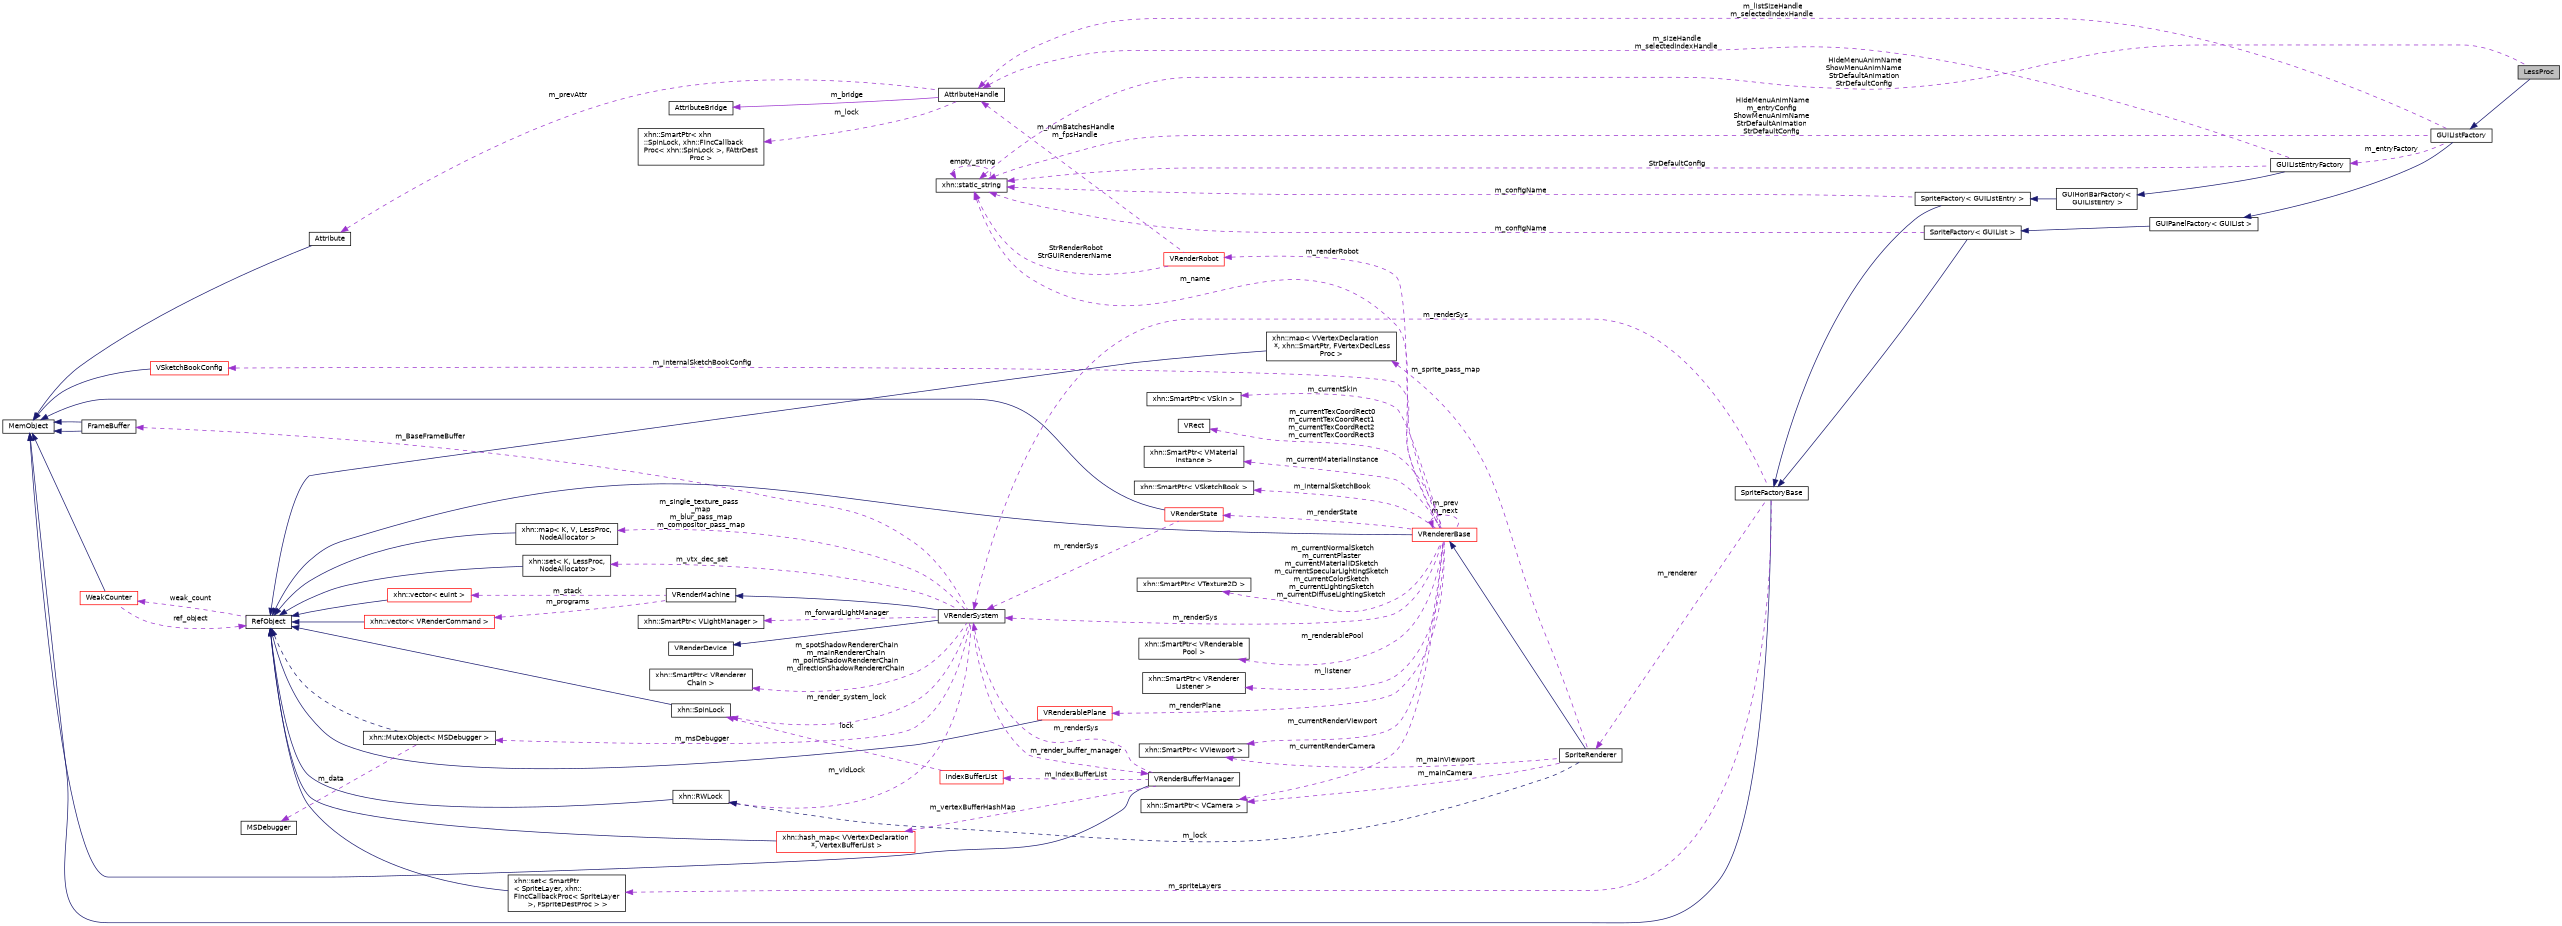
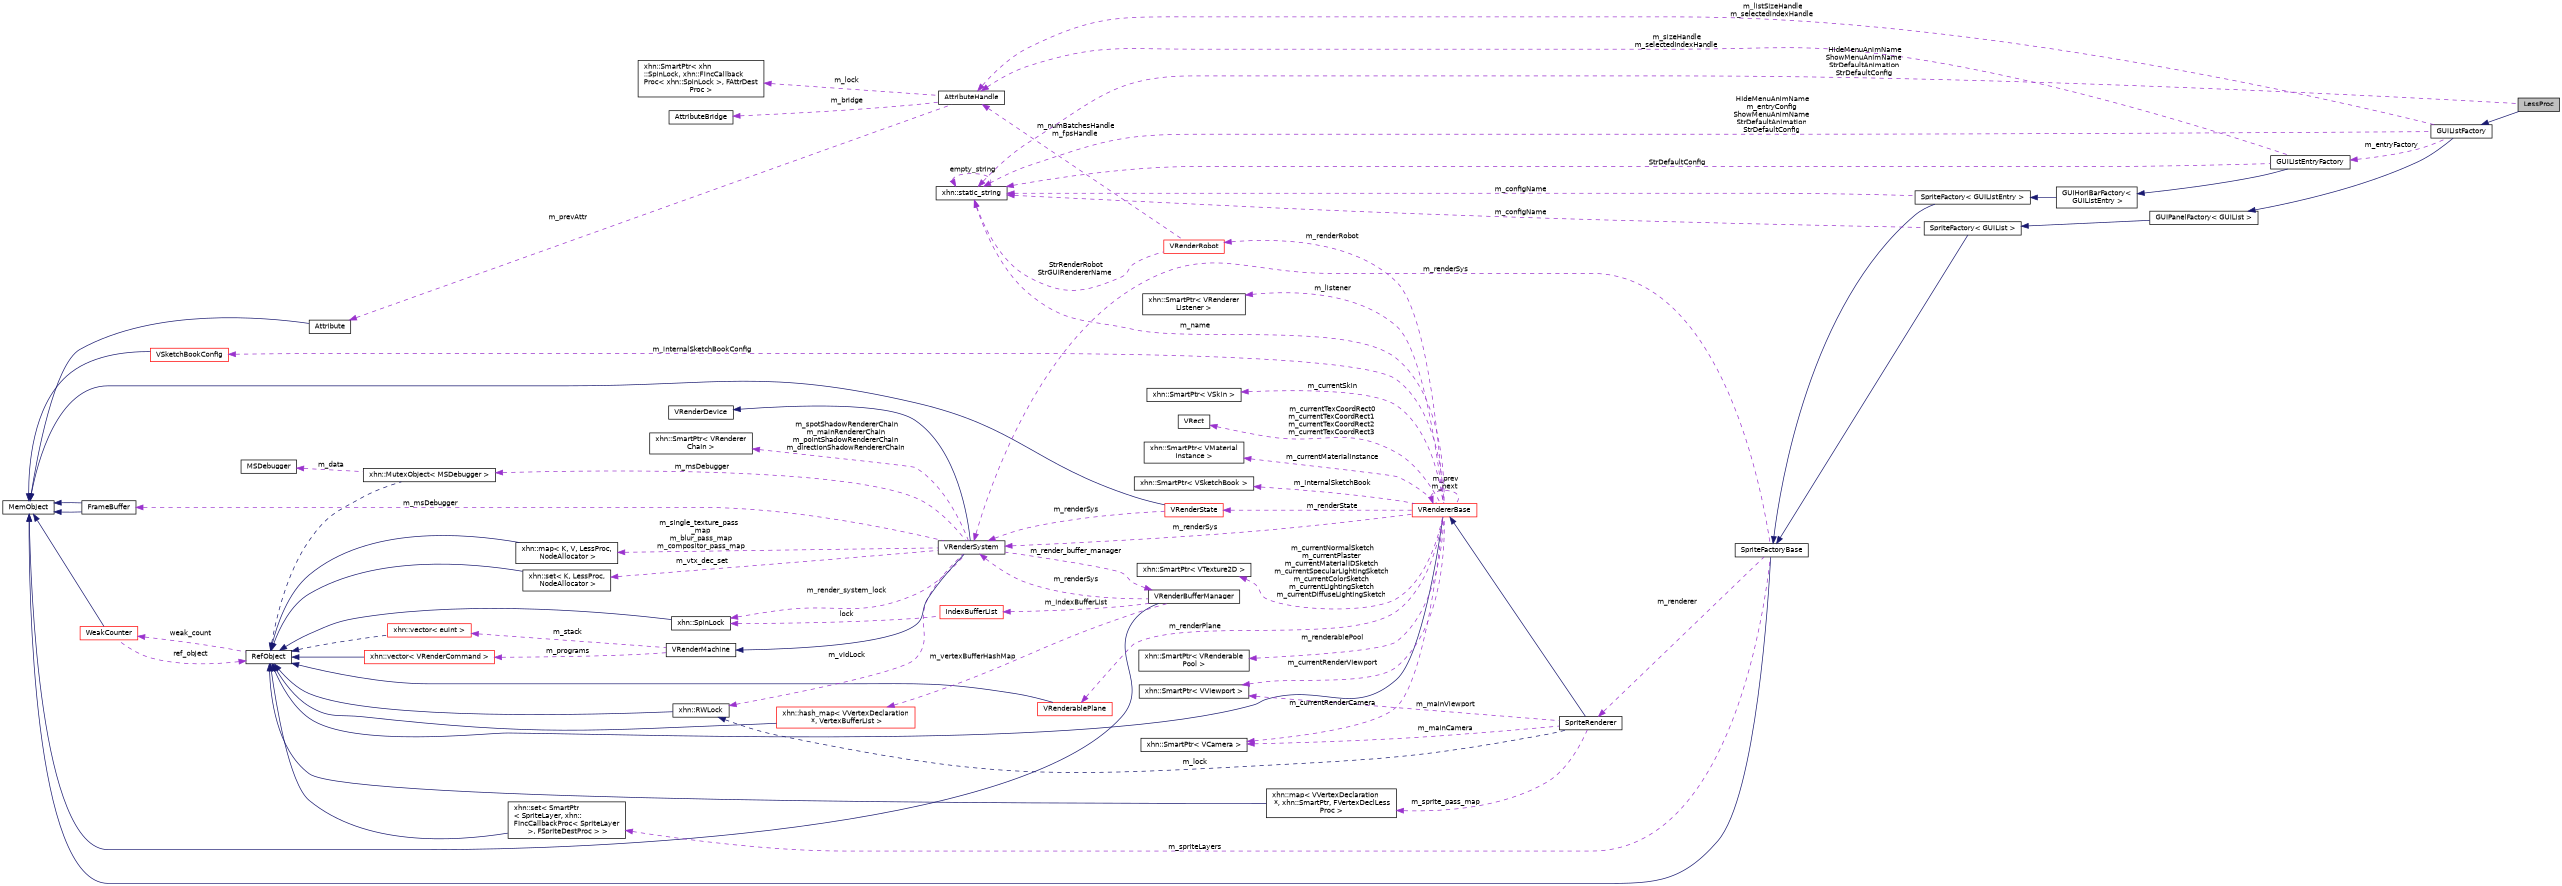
  digraph {
    rankdir=LR
    node [color=black fillcolor=white fontname=Helvetica fontsize=10 shape=record style=filled]
    edge [color=darkorchid3 dir=back fontname=Helvetica fontsize=10 labelfontname=Helvetica labelfontsize=10 style=dashed]
    n1 [fillcolor=grey75 fontcolor=black height=0.2 label=LessProc width=0.4]
    n2 [height=0.2 label=GUIListFactory width=0.4]
    n3 [height=0.2 label="GUIPanelFactory\< GUIList \>" width=0.4]
    n4 [height=0.2 label="SpriteFactory\< GUIList \>" width=0.4]
    n5 [height=0.2 label=SpriteFactoryBase width=0.4]
    n6 [height=0.2 label="SpriteFactory\< GUIListEntry \>" width=0.4]
    n7 [height=0.2 label="GUIHoriBarFactory\<\l GUIListEntry \>" width=0.4]
    n8 [height=0.2 label=MemObject width=0.4]
    n9 [color=red height=0.2 label=WeakCounter width=0.4]
    n10 [height=0.2 label=VRenderBufferManager width=0.4]
    n11 [height=0.2 label=FrameBuffer width=0.4]
    n12 [color=red height=0.2 label=VSketchBookConfig width=0.4]
    n13 [color=red height=0.2 label=VRenderState width=0.4]
    n14 [height=0.2 label=Attribute width=0.4]
    n15 [height=0.2 label=RefObject width=0.4]
    n16 [height=0.2 label=VRenderSystem width=0.4]
    n17 [color=red height=0.2 label=VRendererBase width=0.4]
    n18 [height=0.2 label=AttributeHandle width=0.4]
    n19 [height=0.2 label="xhn::set\< SmartPtr\l\< SpriteLayer, xhn::\lFIncCallbackProc\< SpriteLayer\l \>, FSpriteDestProc \> \>" width=0.4]
    n20 [color=red height=0.2 label="xhn::vector\< VRenderCommand \>" width=0.4]
    n21 [color=red height=0.2 label="xhn::vector\< euint \>" width=0.4]
    n22 [height=0.2 label="xhn::RWLock" width=0.4]
    n23 [color=red height=0.2 label="xhn::hash_map\< VVertexDeclaration\l *, VertexBufferList \>" width=0.4]
    n24 [height=0.2 label="xhn::SpinLock" width=0.4]
    n25 [height=0.2 label="xhn::MutexObject\< MSDebugger \>" width=0.4]
    n26 [height=0.2 label="xhn::map\< K, V, LessProc,\l NodeAllocator \>" width=0.4]
    n27 [height=0.2 label="xhn::set\< K, LessProc,\l NodeAllocator \>" width=0.4]
    n28 [color=red height=0.2 label=VRenderablePlane width=0.4]
    n29 [height=0.2 label="xhn::map\< VVertexDeclaration\l *, xhn::SmartPtr, FVertexDeclLess\lProc \>" width=0.4]
    n30 [height=0.2 label=VRenderMachine width=0.4]
    n31 [height=0.2 label=SpriteRenderer width=0.4]
    n32 [color=red height=0.2 label=IndexBufferList width=0.4]
    n33 [height=0.2 label=VRenderDevice width=0.4]
    n34 [height=0.2 label=MSDebugger width=0.4]
    n35 [height=0.2 label="xhn::SmartPtr\< VRenderer\lChain \>" width=0.4]
-   n36 [height=0.2 label="xhn::SmartPtr\< VLightManager \>" width=0.4]
    n37 [height=0.2 label="xhn::SmartPtr\< VSkin \>" width=0.4]
    n38 [height=0.2 label=VRect width=0.4]
    n39 [height=0.2 label="xhn::SmartPtr\< VViewport \>" width=0.4]
    n40 [height=0.2 label="xhn::SmartPtr\< VMaterial\lInstance \>" width=0.4]
    n41 [height=0.2 label="xhn::SmartPtr\< VSketchBook \>" width=0.4]
    n42 [height=0.2 label="xhn::SmartPtr\< VTexture2D \>" width=0.4]
    n43 [height=0.2 label="xhn::SmartPtr\< VRenderable\lPool \>" width=0.4]
    n44 [color=red height=0.2 label=VRenderRobot width=0.4]
    n45 [height=0.2 label=GUIListEntryFactory width=0.4]
    n46 [height=0.2 label="xhn::SmartPtr\< xhn\l::SpinLock, xhn::FIncCallback\lProc\< xhn::SpinLock \>, FAttrDest\lProc \>" width=0.4]
    n47 [height=0.2 label=AttributeBridge width=0.4]
    n48 [height=0.2 label="xhn::static_string" width=0.4]
    n49 [height=0.2 label="xhn::SmartPtr\< VRenderer\lListener \>" width=0.4]
    n50 [height=0.2 label="xhn::SmartPtr\< VCamera \>" width=0.4]
    n2 -> n1 [color=midnightblue style=solid]
    n3 -> n2 [color=midnightblue style=solid]
    n4 -> n3 [color=midnightblue style=solid]
    n5 -> n4 [color=midnightblue style=solid]
    n5 -> n6 [color=midnightblue style=solid]
    n6 -> n7 [color=midnightblue style=solid]
    n7 -> n45 [color=midnightblue style=solid]
    n8 -> n5 [color=midnightblue style=solid]
    n8 -> n9 [color=midnightblue style=solid]
    n8 -> n10 [color=midnightblue style=solid]
    n8 -> n11 [color=midnightblue style=solid]
    n8 -> n11 [color=midnightblue style=solid]
    n8 -> n12 [color=midnightblue style=solid]
    n8 -> n13 [color=midnightblue style=solid]
    n8 -> n14 [color=midnightblue style=solid]
    n9 -> n15 [label=" weak_count"]
    n10 -> n16 [label=" m_render_buffer_manager"]
-   n11 -> n16 [label=" m_BaseFrameBuffer"]
+   n11 -> n16 [label=" m_msDebugger"]
    n12 -> n17 [label=" m_internalSketchBookConfig"]
    n13 -> n17 [label=" m_renderState"]
    n14 -> n18 [label=" m_prevAttr"]
    n15 -> n9 [label=" ref_object"]
    n15 -> n17 [color=midnightblue style=solid]
    n15 -> n19 [color=midnightblue style=solid]
    n15 -> n20 [color=midnightblue style=solid]
-   n15 -> n21 [color=midnightblue style=solid]
+   n15 -> n21 [color=midnightblue]
    n15 -> n22 [color=midnightblue style=solid]
    n15 -> n23 [color=midnightblue style=solid]
    n15 -> n24 [color=midnightblue style=solid]
    n15 -> n25 [color=midnightblue]
    n15 -> n26 [color=midnightblue style=solid]
    n15 -> n27 [color=midnightblue style=solid]
    n15 -> n28 [color=midnightblue style=solid]
    n15 -> n29 [color=midnightblue style=solid]
    n16 -> n5 [label=" m_renderSys"]
    n16 -> n10 [label=" m_renderSys"]
    n16 -> n13 [label=" m_renderSys"]
    n16 -> n17 [label=" m_renderSys"]
    n17 -> n17 [label=" m_prev\nm_next"]
    n17 -> n31 [color=midnightblue style=solid]
    n18 -> n2 [label=" m_listSizeHandle\nm_selectedIndexHandle"]
    n18 -> n44 [label=" m_numBatchesHandle\nm_fpsHandle"]
    n18 -> n45 [label=" m_sizeHandle\nm_selectedIndexHandle"]
    n19 -> n5 [label=" m_spriteLayers"]
    n20 -> n30 [label=" m_programs"]
    n21 -> n30 [label=" m_stack"]
    n22 -> n16 [label=" m_vidLock"]
    n22 -> n31 [color=midnightblue label=" m_lock"]
    n23 -> n10 [label=" m_vertexBufferHashMap"]
    n24 -> n16 [label=" m_render_system_lock"]
    n24 -> n32 [label=" lock"]
    n25 -> n16 [label=" m_msDebugger"]
    n26 -> n16 [label=" m_single_texture_pass\l_map\nm_blur_pass_map\nm_compositor_pass_map"]
    n27 -> n16 [label=" m_vtx_dec_set"]
    n28 -> n17 [label=" m_renderPlane"]
    n29 -> n31 [label=" m_sprite_pass_map"]
    n30 -> n16 [color=midnightblue style=solid]
    n31 -> n5 [label=" m_renderer"]
    n32 -> n10 [label=" m_indexBufferList"]
    n33 -> n16 [color=midnightblue style=solid]
    n34 -> n25 [label=" m_data"]
    n35 -> n16 [label=" m_spotShadowRendererChain\nm_mainRendererChain\nm_pointShadowRendererChain\nm_directionShadowRendererChain"]
-   n36 -> n16 [label=" m_forwardLightManager"]
    n37 -> n17 [label=" m_currentSkin"]
    n38 -> n17 [label=" m_currentTexCoordRect0\nm_currentTexCoordRect1\nm_currentTexCoordRect2\nm_currentTexCoordRect3"]
    n39 -> n17 [label=" m_currentRenderViewport"]
    n39 -> n31 [label=" m_mainViewport"]
    n40 -> n17 [label=" m_currentMaterialInstance"]
    n41 -> n17 [label=" m_internalSketchBook"]
    n42 -> n17 [label=" m_currentNormalSketch\nm_currentPlaster\nm_currentMaterialIDSketch\nm_currentSpecularLightingSketch\nm_currentColorSketch\nm_currentLightingSketch\nm_currentDiffuseLightingSketch"]
    n43 -> n17 [label=" m_renderablePool"]
    n44 -> n17 [label=" m_renderRobot"]
    n45 -> n2 [label=" m_entryFactory"]
    n46 -> n18 [label=" m_lock"]
-   n47 -> n18 [label=" m_bridge" style=solid]
+   n47 -> n18 [label=" m_bridge"]
    n48 -> n1 [label=" HideMenuAnimName\nShowMenuAnimName\nStrDefaultAnimation\nStrDefaultConfig"]
    n48 -> n2 [label=" HideMenuAnimName\nm_entryConfig\nShowMenuAnimName\nStrDefaultAnimation\nStrDefaultConfig"]
    n48 -> n4 [label=" m_configName"]
    n48 -> n6 [label=" m_configName"]
    n48 -> n17 [label=" m_name"]
    n48 -> n44 [label=" StrRenderRobot\nStrGUIRendererName"]
    n48 -> n45 [label=" StrDefaultConfig"]
    n48 -> n48 [label=" empty_string"]
    n49 -> n17 [label=" m_listener"]
    n50 -> n17 [label=" m_currentRenderCamera"]
    n50 -> n31 [label=" m_mainCamera"]
  }
